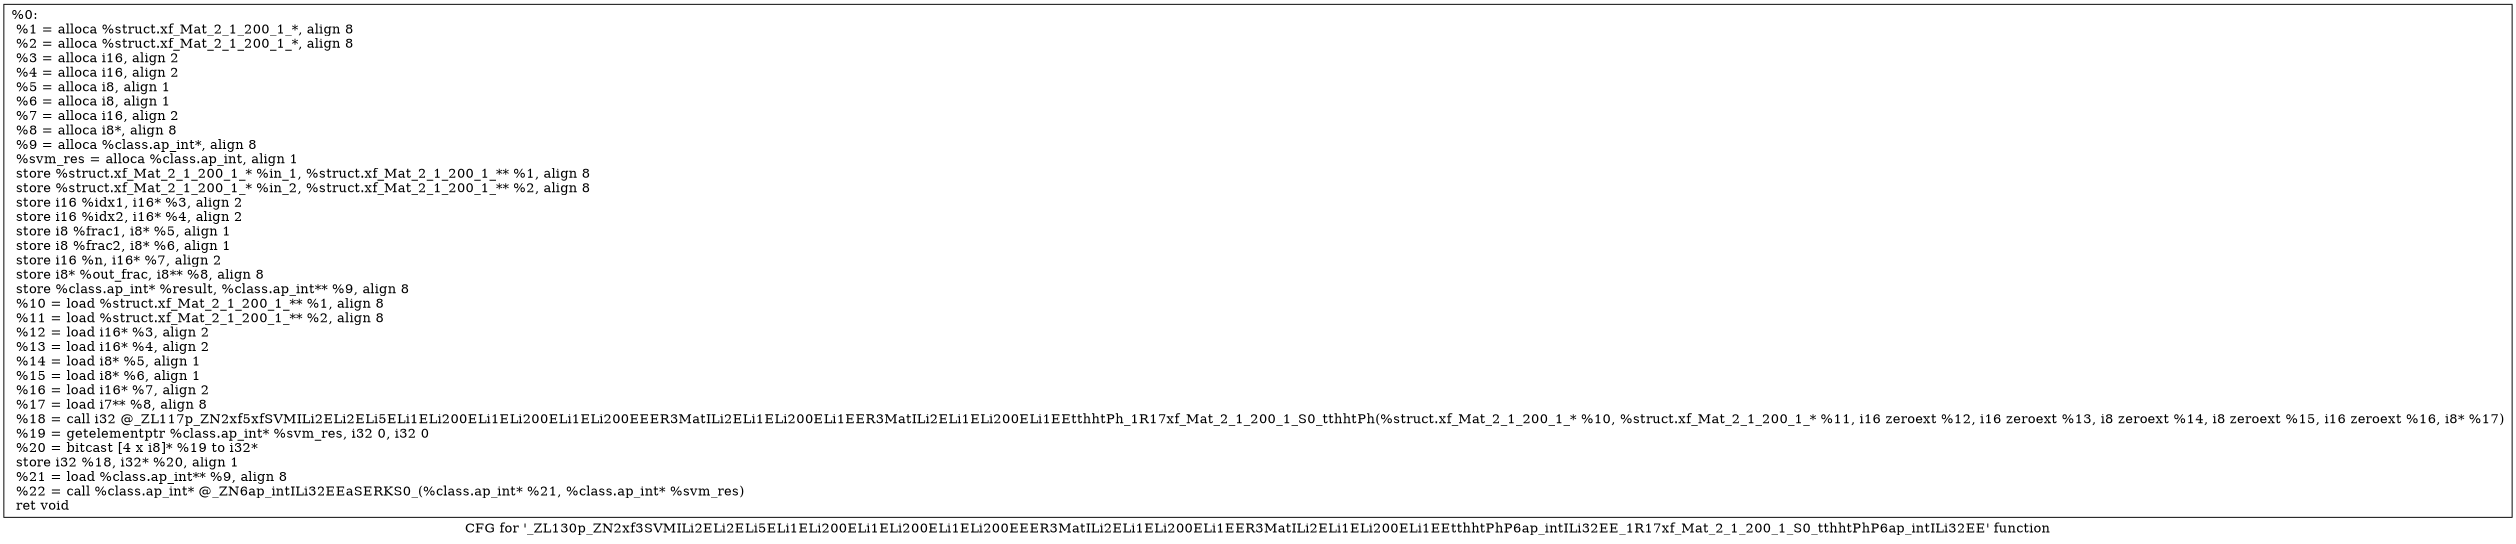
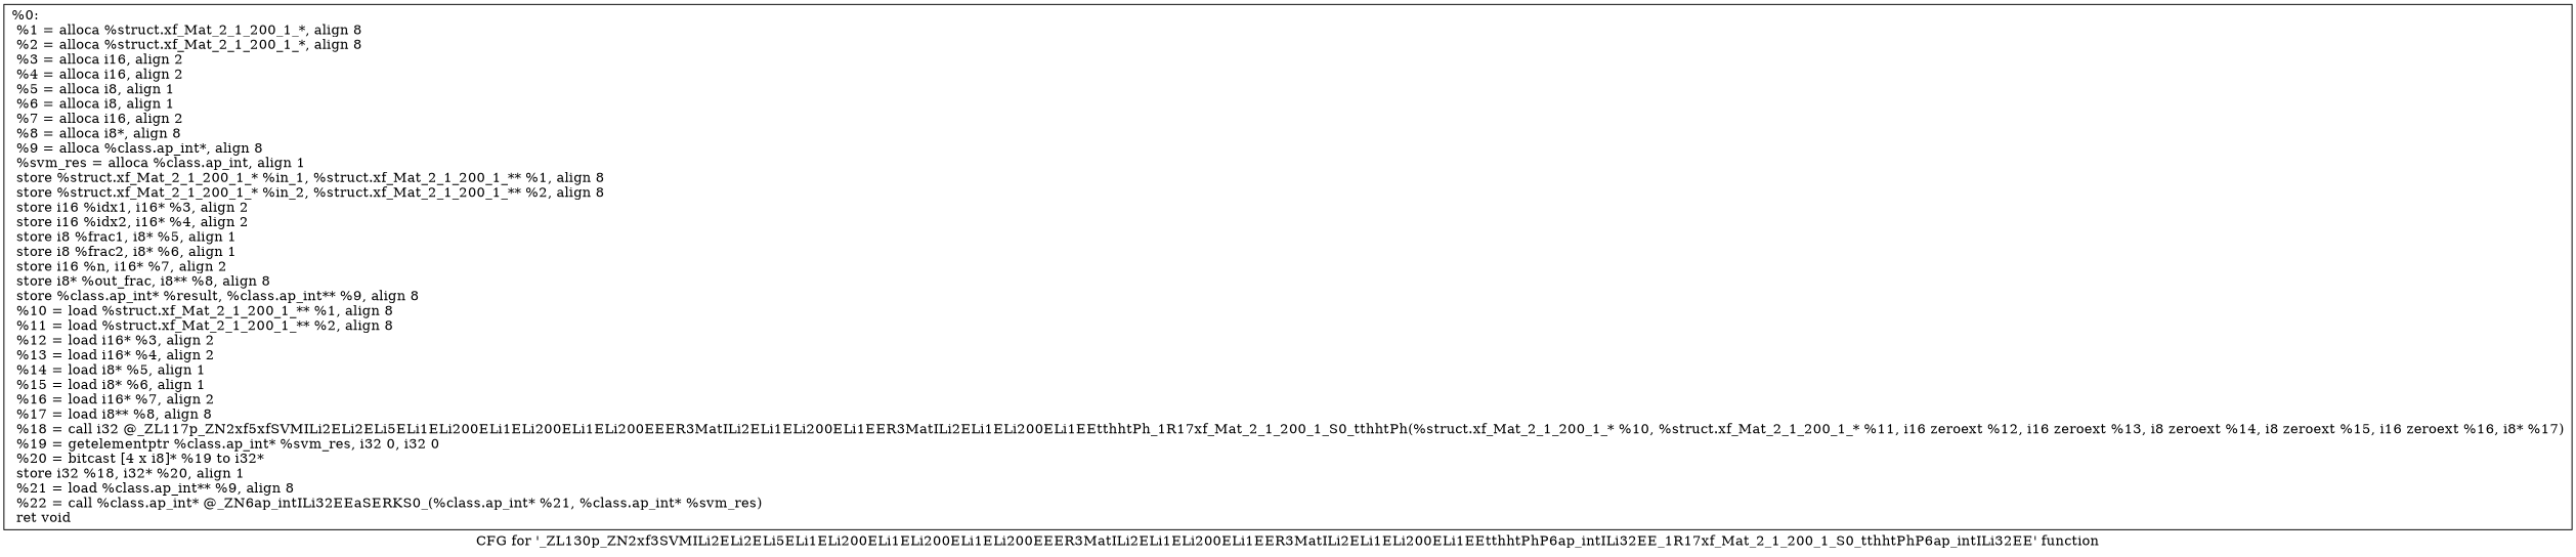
  digraph {
    label="CFG for '_ZL130p_ZN2xf3SVMILi2ELi2ELi5ELi1ELi200ELi1ELi200ELi1ELi200EEER3MatILi2ELi1ELi200ELi1EER3MatILi2ELi1ELi200ELi1EEtthhtPhP6ap_intILi32EE_1R17xf_Mat_2_1_200_1_S0_tthhtPhP6ap_intILi32EE' function"
-   n1 [label="{%0:\l  %1 = alloca %struct.xf_Mat_2_1_200_1_*, align 8\l  %2 = alloca %struct.xf_Mat_2_1_200_1_*, align 8\l  %3 = alloca i16, align 2\l  %4 = alloca i16, align 2\l  %5 = alloca i8, align 1\l  %6 = alloca i8, align 1\l  %7 = alloca i16, align 2\l  %8 = alloca i8*, align 8\l  %9 = alloca %class.ap_int*, align 8\l  %svm_res = alloca %class.ap_int, align 1\l  store %struct.xf_Mat_2_1_200_1_* %in_1, %struct.xf_Mat_2_1_200_1_** %1, align 8\l  store %struct.xf_Mat_2_1_200_1_* %in_2, %struct.xf_Mat_2_1_200_1_** %2, align 8\l  store i16 %idx1, i16* %3, align 2\l  store i16 %idx2, i16* %4, align 2\l  store i8 %frac1, i8* %5, align 1\l  store i8 %frac2, i8* %6, align 1\l  store i16 %n, i16* %7, align 2\l  store i8* %out_frac, i8** %8, align 8\l  store %class.ap_int* %result, %class.ap_int** %9, align 8\l  %10 = load %struct.xf_Mat_2_1_200_1_** %1, align 8\l  %11 = load %struct.xf_Mat_2_1_200_1_** %2, align 8\l  %12 = load i16* %3, align 2\l  %13 = load i16* %4, align 2\l  %14 = load i8* %5, align 1\l  %15 = load i8* %6, align 1\l  %16 = load i16* %7, align 2\l  %17 = load i7** %8, align 8\l  %18 = call i32 @_ZL117p_ZN2xf5xfSVMILi2ELi2ELi5ELi1ELi200ELi1ELi200ELi1ELi200EEER3MatILi2ELi1ELi200ELi1EER3MatILi2ELi1ELi200ELi1EEtthhtPh_1R17xf_Mat_2_1_200_1_S0_tthhtPh(%struct.xf_Mat_2_1_200_1_* %10, %struct.xf_Mat_2_1_200_1_* %11, i16 zeroext %12, i16 zeroext %13, i8 zeroext %14, i8 zeroext %15, i16 zeroext %16, i8* %17)\l  %19 = getelementptr %class.ap_int* %svm_res, i32 0, i32 0\l  %20 = bitcast [4 x i8]* %19 to i32*\l  store i32 %18, i32* %20, align 1\l  %21 = load %class.ap_int** %9, align 8\l  %22 = call %class.ap_int* @_ZN6ap_intILi32EEaSERKS0_(%class.ap_int* %21, %class.ap_int* %svm_res)\l  ret void\l}" shape=record]
+   n1 [label="{%0:\l  %1 = alloca %struct.xf_Mat_2_1_200_1_*, align 8\l  %2 = alloca %struct.xf_Mat_2_1_200_1_*, align 8\l  %3 = alloca i16, align 2\l  %4 = alloca i16, align 2\l  %5 = alloca i8, align 1\l  %6 = alloca i8, align 1\l  %7 = alloca i16, align 2\l  %8 = alloca i8*, align 8\l  %9 = alloca %class.ap_int*, align 8\l  %svm_res = alloca %class.ap_int, align 1\l  store %struct.xf_Mat_2_1_200_1_* %in_1, %struct.xf_Mat_2_1_200_1_** %1, align 8\l  store %struct.xf_Mat_2_1_200_1_* %in_2, %struct.xf_Mat_2_1_200_1_** %2, align 8\l  store i16 %idx1, i16* %3, align 2\l  store i16 %idx2, i16* %4, align 2\l  store i8 %frac1, i8* %5, align 1\l  store i8 %frac2, i8* %6, align 1\l  store i16 %n, i16* %7, align 2\l  store i8* %out_frac, i8** %8, align 8\l  store %class.ap_int* %result, %class.ap_int** %9, align 8\l  %10 = load %struct.xf_Mat_2_1_200_1_** %1, align 8\l  %11 = load %struct.xf_Mat_2_1_200_1_** %2, align 8\l  %12 = load i16* %3, align 2\l  %13 = load i16* %4, align 2\l  %14 = load i8* %5, align 1\l  %15 = load i8* %6, align 1\l  %16 = load i16* %7, align 2\l  %17 = load i8** %8, align 8\l  %18 = call i32 @_ZL117p_ZN2xf5xfSVMILi2ELi2ELi5ELi1ELi200ELi1ELi200ELi1ELi200EEER3MatILi2ELi1ELi200ELi1EER3MatILi2ELi1ELi200ELi1EEtthhtPh_1R17xf_Mat_2_1_200_1_S0_tthhtPh(%struct.xf_Mat_2_1_200_1_* %10, %struct.xf_Mat_2_1_200_1_* %11, i16 zeroext %12, i16 zeroext %13, i8 zeroext %14, i8 zeroext %15, i16 zeroext %16, i8* %17)\l  %19 = getelementptr %class.ap_int* %svm_res, i32 0, i32 0\l  %20 = bitcast [4 x i8]* %19 to i32*\l  store i32 %18, i32* %20, align 1\l  %21 = load %class.ap_int** %9, align 8\l  %22 = call %class.ap_int* @_ZN6ap_intILi32EEaSERKS0_(%class.ap_int* %21, %class.ap_int* %svm_res)\l  ret void\l}" shape=record]
  }
